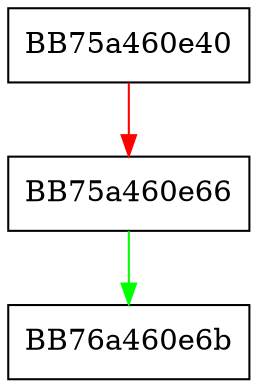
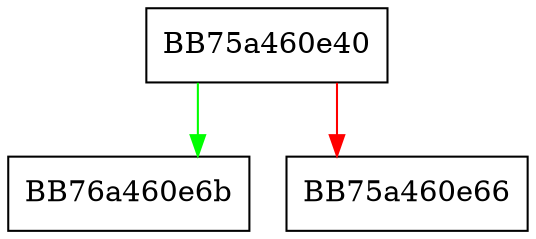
  digraph {
    splines=ortho
    node [shape=box]
    n1 [label=BB76a460e6b]
    BB75a460e40
    BB75a460e66
-   BB75a460e66 -> n1 [color=green]
+   BB75a460e40 -> n1 [color=green]
    BB75a460e40 -> BB75a460e66 [color=red]
  }
